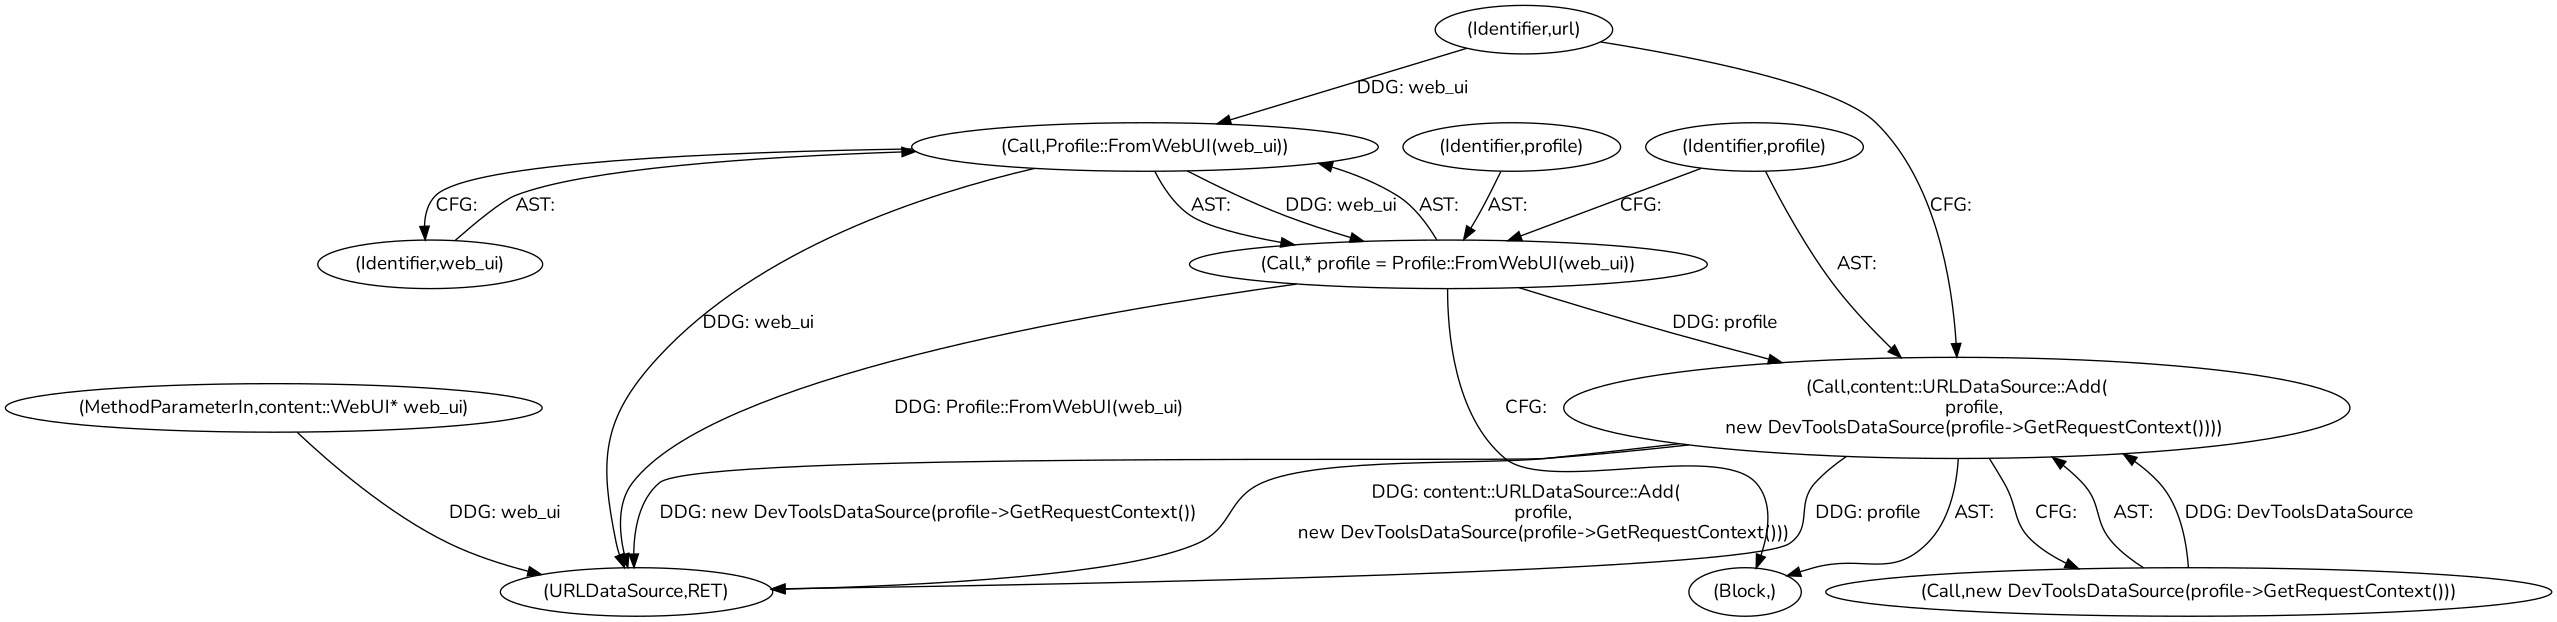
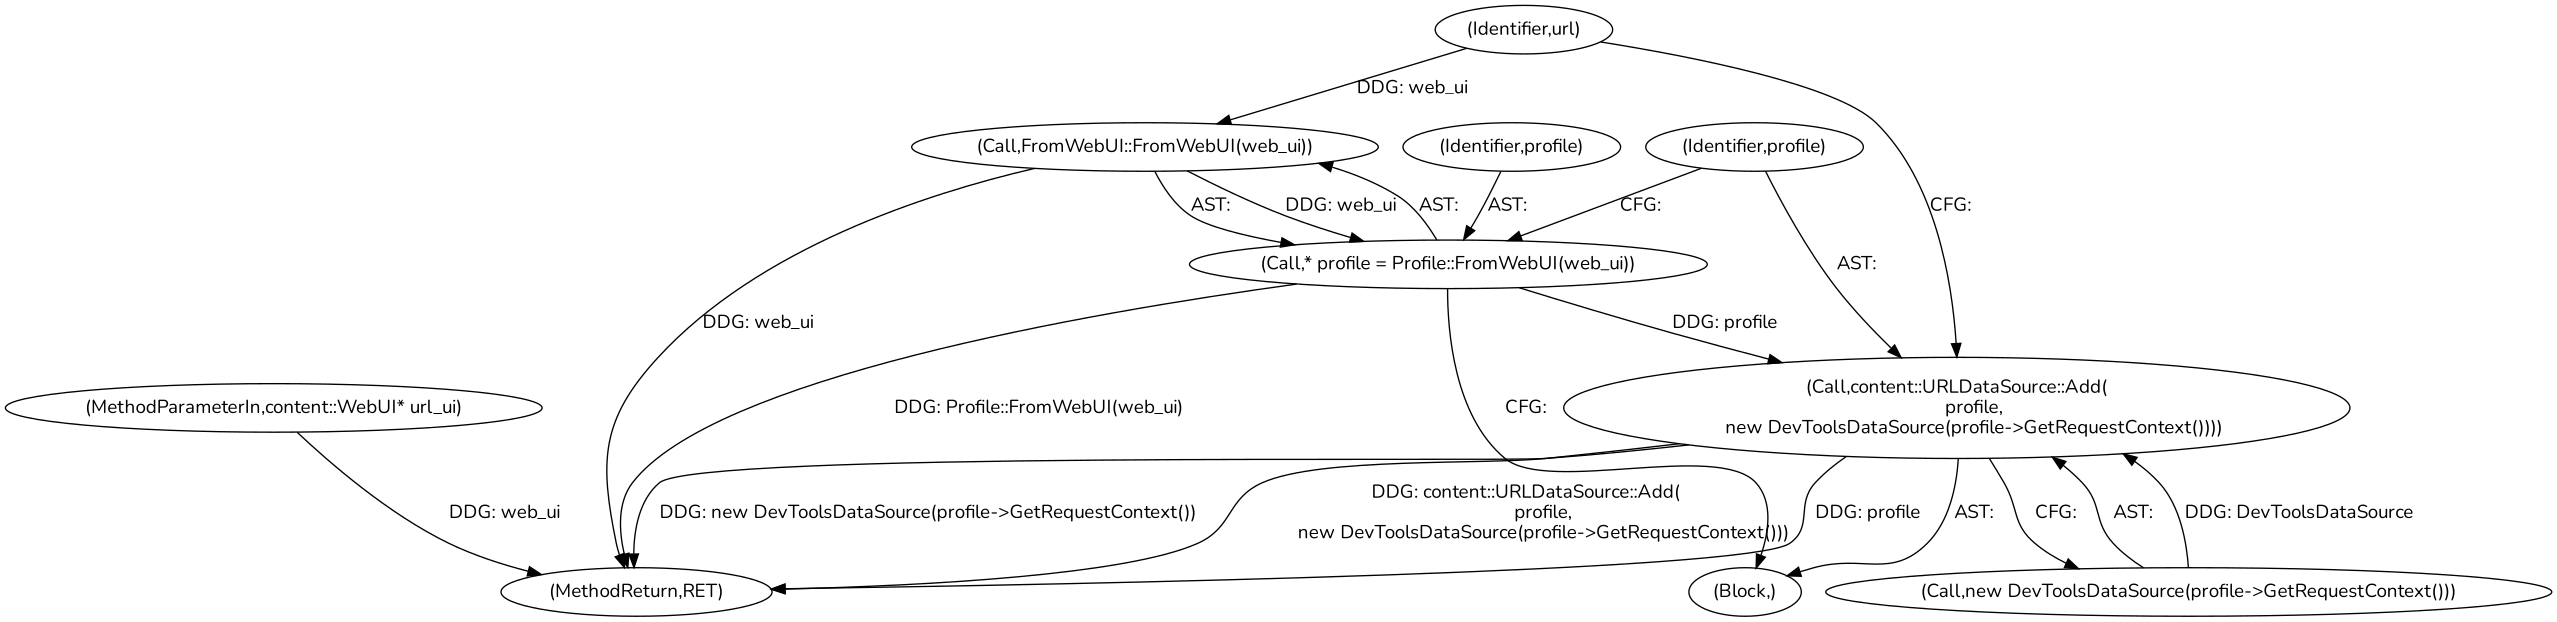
  digraph {
    fontname=Nunito
    node [fontname=Nunito]
    edge [fontname=Nunito]
-   n1 [label="(MethodParameterIn,content::WebUI* web_ui)"]
-   n2 [label="(URLDataSource,RET)"]
-   n3 [label="(Call,Profile::FromWebUI(web_ui))"]
+   n1 [label="(MethodParameterIn,content::WebUI* url_ui)"]
+   n2 [label="(MethodReturn,RET)"]
+   n3 [label="(Call,FromWebUI::FromWebUI(web_ui))"]
    n4 [label="(Call,* profile = Profile::FromWebUI(web_ui))"]
-   n5 [label="(Identifier,web_ui)"]
    n6 [label="(Call,content::URLDataSource::Add(\n       profile,\n       new DevToolsDataSource(profile->GetRequestContext())))"]
    n7 [label="(Block,)"]
    n8 [label="(Call,new DevToolsDataSource(profile->GetRequestContext()))"]
    n9 [label="(Identifier,url)"]
    n10 [label="(Identifier,profile)"]
    n11 [label="(Identifier,profile)"]
    n1 -> n2 [label="DDG: web_ui"]
    n3 -> n2 [label="DDG: web_ui"]
    n3 -> n4 [label="AST: "]
    n3 -> n4 [label="DDG: web_ui"]
-   n3 -> n5 [label="CFG: "]
    n4 -> n2 [label="DDG: Profile::FromWebUI(web_ui)"]
    n4 -> n3 [label="AST: "]
    n4 -> n6 [label="DDG: profile"]
    n4 -> n7 [label="CFG: "]
-   n5 -> n3 [label="AST: "]
    n6 -> n2 [label="DDG: new DevToolsDataSource(profile->GetRequestContext())"]
    n6 -> n2 [label="DDG: content::URLDataSource::Add(\n       profile,\n       new DevToolsDataSource(profile->GetRequestContext()))"]
    n6 -> n2 [label="DDG: profile"]
    n6 -> n7 [label="AST: "]
    n6 -> n8 [label="CFG: "]
    n8 -> n6 [label="AST: "]
    n8 -> n6 [label="DDG: DevToolsDataSource"]
    n9 -> n3 [label="DDG: web_ui"]
    n9 -> n6 [label="CFG: "]
    n10 -> n4 [label="AST: "]
    n11 -> n4 [label="CFG: "]
    n11 -> n6 [label="AST: "]
  }
